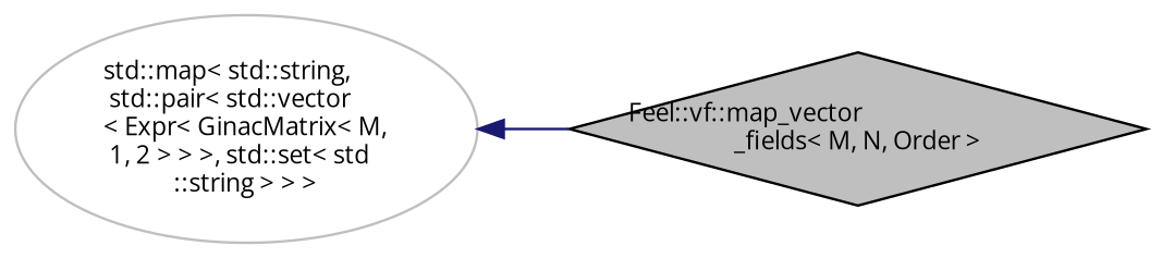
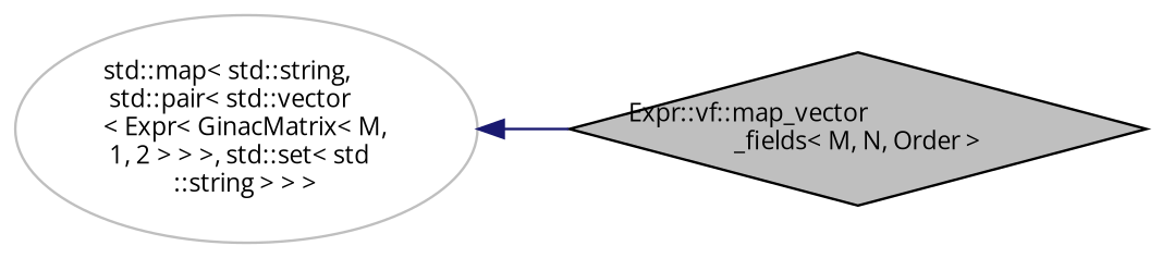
  digraph {
    rankdir=LR
    fontname="Open Sans"
    node [fontname="Open Sans" fontsize=10 style=filled]
-   n1 [color=black fillcolor=grey75 fontcolor=black height=0.2 label="Feel::vf::map_vector\l_fields\< M, N, Order \>" shape=diamond width=0.4]
+   n1 [color=black fillcolor=grey75 fontcolor=black height=0.2 label="Expr::vf::map_vector\l_fields\< M, N, Order \>" shape=diamond width=0.4]
    n2 [color=grey75 fillcolor=white height=0.2 label="std::map\< std::string,\l std::pair\< std::vector\l\< Expr\< GinacMatrix\< M,\l 1, 2 \> \> \>, std::set\< std\l::string \> \> \>" shape=ellipse width=0.4]
    n2 -> n1 [color=midnightblue dir=back fontname="Open Sans" fontsize=10 labelfontname=Helvetica labelfontsize=10 style=solid]
  }
